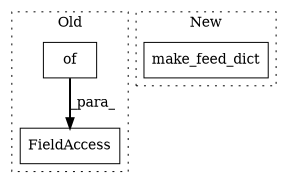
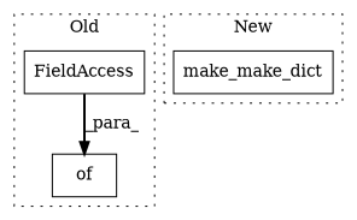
  digraph {
    node [a=32 shape=box]
    n1 [l="3,1" label=of s="7080,7099"]
    n2 [a=22 l=6 label=FieldAccess s=7083]
-   n3 [l="15,1" label=make_feed_dict s="10045,10061"]
+   n3 [l="15,1" label=make_make_dict s="10045,10061"]
    subgraph cluster_1 {
      label=Old
      style=dotted
      n1
      n2
    }
    subgraph cluster_2 {
      label=New
      style=dotted
      n3
    }
-   n1 -> n2 [label=_para_ style=bold arrowhead=normal]
+   n2 -> n1 [label=_para_ style=bold arrowhead=normal]
  }
